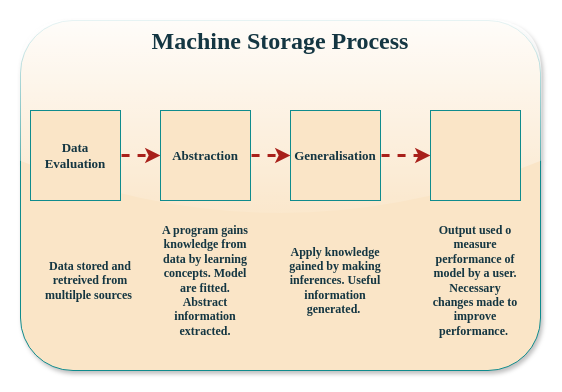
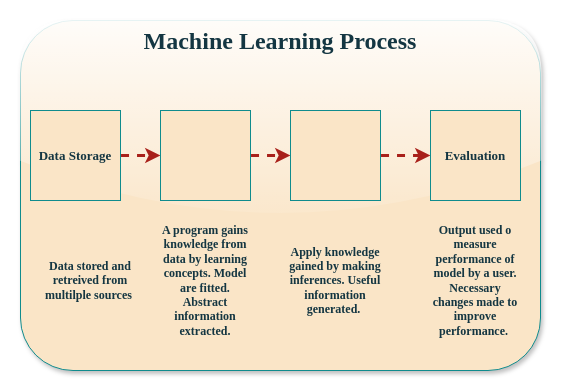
  <mxCell id="0" />
  <mxCell id="1" parent="0" />
  <mxCell id="2" value="" style="rounded=1;textOpacity=10;labelBackgroundColor=none;fillColor=#FAE5C7;strokeColor=#0F8B8D;fontSize=13;textShadow=0;labelBorderColor=none;whiteSpace=wrap;html=1;spacing=0;fontFamily=Comic Sans MS;glass=1;shadow=1;fillStyle=auto;fontColor=#143642;" vertex="1" parent="1"><mxGeometry x="20" y="20" width="520" height="350" as="geometry" /></mxCell>
  <mxCell id="3" value="" style="edgeStyle=orthogonalEdgeStyle;rounded=0;orthogonalLoop=1;jettySize=auto;html=1;fillColor=#FAE5C7;strokeColor=#A8201A;flowAnimation=1;strokeWidth=3;labelBackgroundColor=none;fontColor=default;" edge="1" parent="1" source="4" target="6"><mxGeometry relative="1" as="geometry" /></mxCell>
  <mxCell id="4" value="" style="whiteSpace=wrap;html=1;aspect=fixed;labelBackgroundColor=none;fillColor=#FAE5C7;strokeColor=#0F8B8D;fontColor=#143642;" vertex="1" parent="1"><mxGeometry x="30" y="110" width="90" height="90" as="geometry" /></mxCell>
  <mxCell id="5" value="" style="edgeStyle=orthogonalEdgeStyle;rounded=0;orthogonalLoop=1;jettySize=auto;html=1;fillColor=#FAE5C7;strokeColor=#A8201A;strokeWidth=3;flowAnimation=1;labelBackgroundColor=none;fontColor=default;" edge="1" parent="1" source="6" target="8"><mxGeometry relative="1" as="geometry" /></mxCell>
  <mxCell id="6" value="" style="whiteSpace=wrap;html=1;aspect=fixed;labelBackgroundColor=none;fillColor=#FAE5C7;strokeColor=#0F8B8D;fontColor=#143642;" vertex="1" parent="1"><mxGeometry x="160" y="110" width="90" height="90" as="geometry" /></mxCell>
  <mxCell id="7" value="" style="edgeStyle=orthogonalEdgeStyle;rounded=0;orthogonalLoop=1;jettySize=auto;html=1;fillColor=#FAE5C7;strokeColor=#A8201A;strokeWidth=3;flowAnimation=1;labelBackgroundColor=none;fontColor=default;" edge="1" parent="1" source="8" target="9"><mxGeometry relative="1" as="geometry" /></mxCell>
  <mxCell id="8" value="" style="whiteSpace=wrap;html=1;aspect=fixed;labelBackgroundColor=none;fillColor=#FAE5C7;strokeColor=#0F8B8D;fontColor=#143642;" vertex="1" parent="1"><mxGeometry x="290" y="110" width="90" height="90" as="geometry" /></mxCell>
  <mxCell id="9" value="" style="whiteSpace=wrap;html=1;aspect=fixed;labelBackgroundColor=none;fillColor=#FAE5C7;strokeColor=#0F8B8D;fontColor=#143642;" vertex="1" parent="1"><mxGeometry x="430" y="110" width="90" height="90" as="geometry" /></mxCell>
- <mxCell id="10" value="Data Evaluation" style="text;html=1;align=center;verticalAlign=middle;whiteSpace=wrap;rounded=0;fillColor=#FAE5C7;fontStyle=1;fontColor=#143642;strokeColor=#0F8B8D;fontSize=13;labelBorderColor=none;labelBackgroundColor=none;textShadow=0;fontFamily=Comic Sans MS;" vertex="1" parent="1"><mxGeometry x="30" y="110" width="90" height="90" as="geometry" /></mxCell>
- <mxCell id="11" value="Abstraction" style="text;html=1;align=center;verticalAlign=middle;whiteSpace=wrap;rounded=0;fontStyle=1;fillColor=#FAE5C7;fontColor=#143642;strokeColor=#0F8B8D;fontSize=13;labelBorderColor=none;labelBackgroundColor=none;textShadow=0;fontFamily=Comic Sans MS;" vertex="1" parent="1"><mxGeometry x="160" y="110" width="90" height="90" as="geometry" /></mxCell>
- <mxCell id="13" value="Generalisation" style="text;html=1;align=center;verticalAlign=middle;whiteSpace=wrap;rounded=0;fontStyle=1;fillColor=#FAE5C7;fontColor=#143642;strokeColor=#0F8B8D;fontSize=13;labelBorderColor=none;labelBackgroundColor=none;textShadow=0;fontFamily=Comic Sans MS;" vertex="1" parent="1"><mxGeometry x="290" y="110" width="90" height="90" as="geometry" /></mxCell>
+ <mxCell id="10" value="Data Storage" style="text;html=1;align=center;verticalAlign=middle;whiteSpace=wrap;rounded=0;fillColor=#FAE5C7;fontStyle=1;fontColor=#143642;strokeColor=#0F8B8D;fontSize=13;labelBorderColor=none;labelBackgroundColor=none;textShadow=0;fontFamily=Comic Sans MS;" vertex="1" parent="1"><mxGeometry x="30" y="110" width="90" height="90" as="geometry" /></mxCell>
+ <mxCell id="12" value="Evaluation" style="text;html=1;align=center;verticalAlign=middle;whiteSpace=wrap;rounded=0;fontStyle=1;fillColor=#FAE5C7;fontColor=#143642;strokeColor=#0F8B8D;fontSize=13;labelBorderColor=none;labelBackgroundColor=none;textShadow=0;fontFamily=Comic Sans MS;" vertex="1" parent="1"><mxGeometry x="430" y="110" width="90" height="90" as="geometry" /></mxCell>
  <mxCell id="14" value="Data stored and retreived from multilple sources&amp;nbsp;" style="text;align=center;verticalAlign=middle;rounded=0;shadow=1;perimeterSpacing=1;opacity=60;fontStyle=1;textShadow=0;labelBackgroundColor=none;whiteSpace=wrap;html=1;spacing=0;fontFamily=Comic Sans MS;fontColor=#143642;" vertex="1" parent="1"><mxGeometry x="45" y="220" width="90" height="120" as="geometry" /></mxCell>
  <mxCell id="15" value="A program gains knowledge from data by learning concepts. Model are fitted. Abstract information extracted." style="text;align=center;verticalAlign=middle;rounded=0;shadow=1;perimeterSpacing=1;opacity=60;fontStyle=1;textShadow=0;labelBackgroundColor=none;whiteSpace=wrap;html=1;spacing=0;fontFamily=Comic Sans MS;fontColor=#143642;" vertex="1" parent="1"><mxGeometry x="160" y="220" width="90" height="120" as="geometry" /></mxCell>
  <mxCell id="16" value="Output used o measure performance of model by a user. Necessary changes made to improve performance.&amp;nbsp;" style="text;align=center;verticalAlign=middle;rounded=0;shadow=1;perimeterSpacing=1;opacity=60;fontStyle=1;textShadow=0;labelBackgroundColor=none;whiteSpace=wrap;html=1;spacing=0;fontFamily=Comic Sans MS;fontColor=#143642;" vertex="1" parent="1"><mxGeometry x="430" y="220" width="90" height="120" as="geometry" /></mxCell>
  <mxCell id="17" value="Apply knowledge gained by making inferences. Useful information generated.&amp;nbsp;" style="text;align=center;verticalAlign=middle;rounded=0;shadow=1;perimeterSpacing=1;opacity=60;fontStyle=1;textShadow=0;labelBackgroundColor=none;whiteSpace=wrap;html=1;spacing=0;fontFamily=Comic Sans MS;fontColor=#143642;" vertex="1" parent="1"><mxGeometry x="290" y="220" width="90" height="120" as="geometry" /></mxCell>
- <mxCell id="18" value="&lt;h1 style=&quot;margin-top: 0px;&quot;&gt;Machine Storage Process&lt;/h1&gt;" style="text;html=1;whiteSpace=wrap;overflow=hidden;rounded=0;align=center;labelBackgroundColor=none;fontColor=#143642;fontFamily=Comic Sans MS;" vertex="1" parent="1"><mxGeometry x="85" y="20" width="390" height="40" as="geometry" /></mxCell>
+ <mxCell id="18" value="&lt;h1 style=&quot;margin-top: 0px;&quot;&gt;Machine Learning Process&lt;/h1&gt;" style="text;html=1;whiteSpace=wrap;overflow=hidden;rounded=0;align=center;labelBackgroundColor=none;fontColor=#143642;fontFamily=Comic Sans MS;" vertex="1" parent="1"><mxGeometry x="85" y="20" width="390" height="40" as="geometry" /></mxCell>
